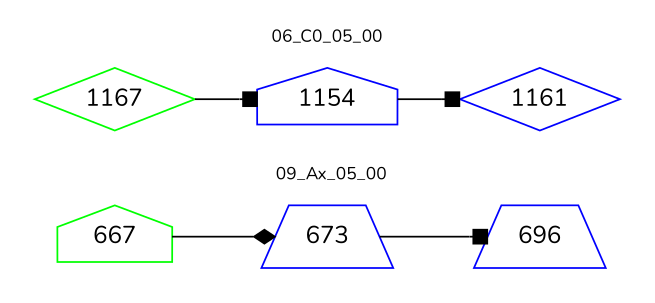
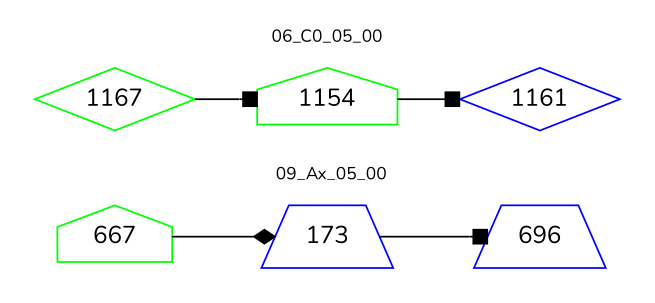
  digraph {
    fontname=Nunito
    rankdir=LR
    node [color=blue fontname=Nunito shape=house]
    edge [arrowhead=box color=black fontname=Nunito]
    n1 [color=green label=667]
-   n2 [label=673 shape=trapezium]
+   n2 [label=173 shape=trapezium]
    n3 [label=696 shape=trapezium]
    n4 [color=green label=1167 shape=diamond]
-   n5 [label=1154]
+   n5 [color=green label=1154]
    n6 [label=1161 shape=diamond]
    subgraph cluster_1 {
      color=white
      fontsize=10
      label="09_Ax_05_00"
      n1
      n2
      n3
    }
    subgraph cluster_2 {
      color=white
      fontsize=10
      label="06_C0_05_00"
      n4
      n5
      n6
    }
    n1 -> n2 [arrowhead=diamond]
    n2 -> n3
    n4 -> n5
    n5 -> n6
  }
